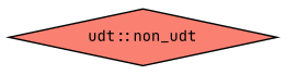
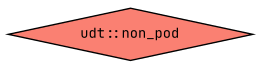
  digraph {
    rankdir=TB
    fontname="JetBrains Mono"
-   n1 [color=black fillcolor=salmon fontname="JetBrains Mono" fontsize=10 height=0.2 label="udt::non_udt" shape=diamond style=filled width=0.4]
+   n1 [color=black fillcolor=salmon fontname="JetBrains Mono" fontsize=10 height=0.2 label="udt::non_pod" shape=diamond style=filled width=0.4]
  }
